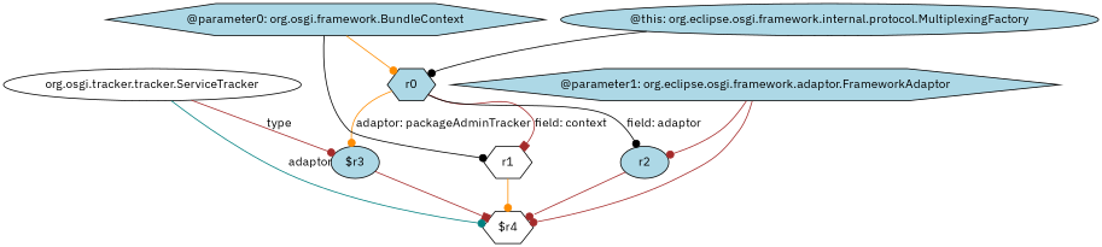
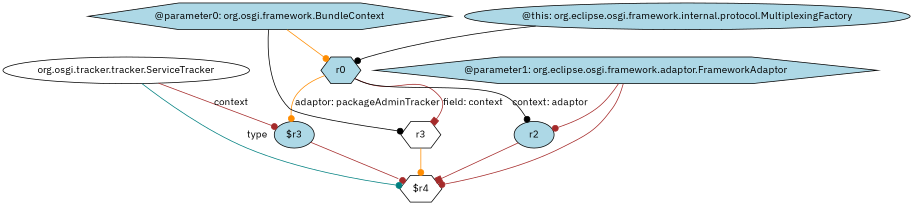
  digraph {
    fontname="IBM Plex Sans"
    node [fillcolor=lightblue fontname="IBM Plex Sans" shape=hexagon style=filled]
    edge [arrowhead=dot color=brown fontname="IBM Plex Sans"]
    n1 [label=r0]
    n2 [label="$r3" shape=ellipse]
-   n3 [fillcolor=white label=r1]
+   n3 [fillcolor=white label=r3]
    n4 [label=r2 shape=ellipse]
    n5 [fillcolor=white label="$r4"]
    n6 [fillcolor=white label="org.osgi.tracker.tracker.ServiceTracker" shape=ellipse]
    n7 [label="@parameter1: org.eclipse.osgi.framework.adaptor.FrameworkAdaptor"]
    n8 [label="@parameter0: org.osgi.framework.BundleContext"]
    n9 [label="@this: org.eclipse.osgi.framework.internal.protocol.MultiplexingFactory" shape=ellipse]
    n1 -> n2 [color=darkorange label="adaptor: packageAdminTracker"]
    n1 -> n3 [arrowhead=box label="field: context"]
-   n1 -> n4 [color=black label="field: adaptor"]
-   n2 -> n5 [arrowhead=box]
+   n1 -> n4 [color=black label="context: adaptor"]
+   n2 -> n5
    n3 -> n5 [color=darkorange]
-   n4 -> n5
-   n6 -> n2 [label=type]
-   n6 -> n5 [color=teal label=adaptor]
+   n4 -> n5 [arrowhead=box]
+   n6 -> n2 [label=context]
+   n6 -> n5 [color=teal label=type]
    n7 -> n4
    n7 -> n5
    n8 -> n1 [color=darkorange]
    n8 -> n3 [color=black]
    n9 -> n1 [color=black]
  }
